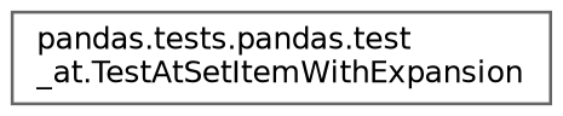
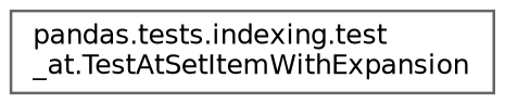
  digraph {
    rankdir=LR
-   n1 [color=grey40 fillcolor=white fontname=Helvetica fontsize=10 height=0.2 label="pandas.tests.pandas.test\l_at.TestAtSetItemWithExpansion" shape=box style=filled width=0.4]
+   n1 [color=grey40 fillcolor=white fontname=Helvetica fontsize=10 height=0.2 label="pandas.tests.indexing.test\l_at.TestAtSetItemWithExpansion" shape=box style=filled width=0.4]
  }
